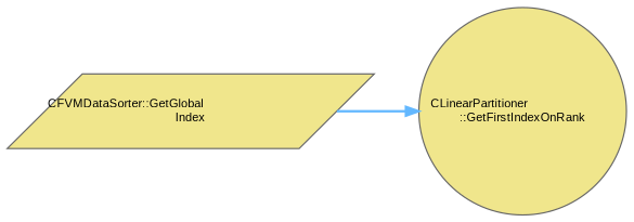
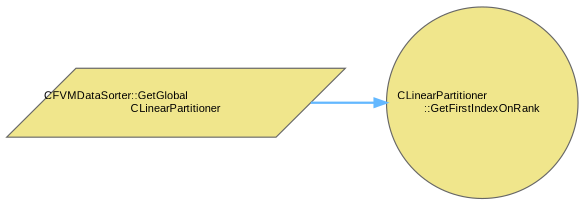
  digraph {
    rankdir=LR
    fontname="Liberation Sans"
    node [fillcolor=khaki fontname="Liberation Sans" fontsize=10 style=filled]
-   n1 [color=gray40 fontcolor=black height=0.2 label="CFVMDataSorter::GetGlobal\lIndex" shape=parallelogram width=0.4]
+   n1 [color=gray40 fontcolor=black height=0.2 label="CFVMDataSorter::GetGlobal\lCLinearPartitioner" shape=parallelogram width=0.4]
    n2 [color=grey40 height=0.2 label="CLinearPartitioner\l::GetFirstIndexOnRank" shape=circle width=0.4]
    n1 -> n2 [color=steelblue1 fontname="Liberation Sans" fontsize=10 labelfontname=Helvetica labelfontsize=10 style=bold]
  }
